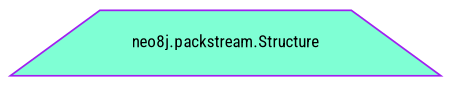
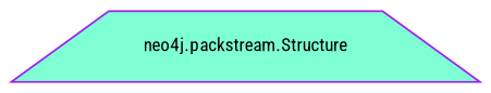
  digraph {
    rankdir=LR
    fontname="Roboto Condensed"
-   n1 [color=purple fillcolor=aquamarine fontname="Roboto Condensed" fontsize=10 height=0.2 label="neo8j.packstream.Structure" shape=trapezium style=filled width=0.4]
+   n1 [color=purple fillcolor=aquamarine fontname="Roboto Condensed" fontsize=10 height=0.2 label="neo4j.packstream.Structure" shape=trapezium style=filled width=0.4]
  }
